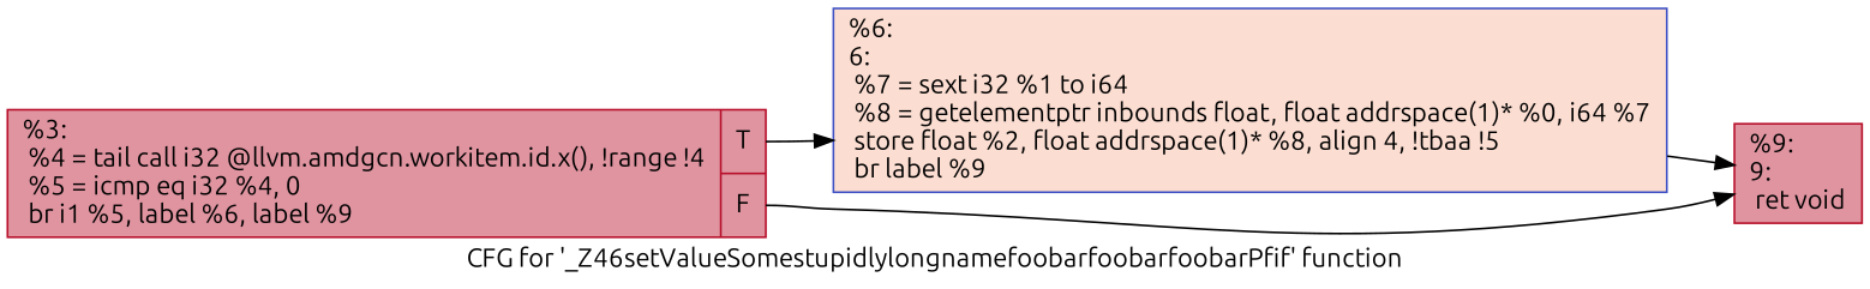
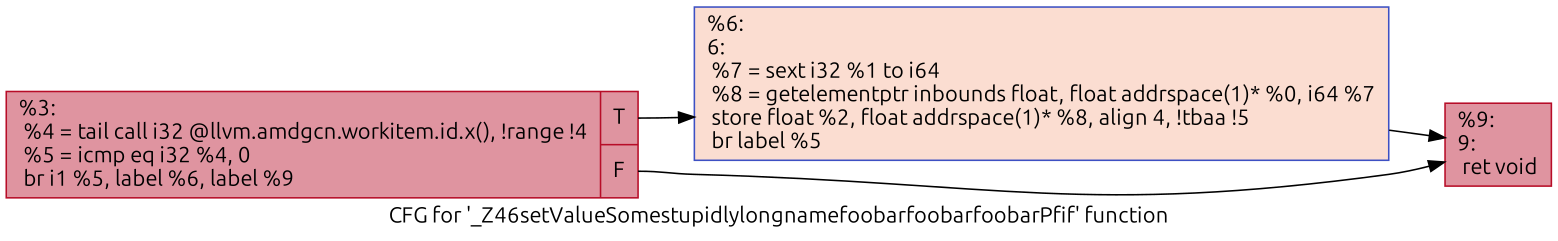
  digraph {
    label="CFG for '_Z46setValueSomestupidlylongnamefoobarfoobarfoobarPfif' function"
    rankdir=LR
    fontname=Ubuntu
    node [color="#b70d28ff" fillcolor="#b70d2870" shape=record style=filled fontname=Ubuntu]
    edge [fontname=Ubuntu]
    n1 [label="{%3:\l  %4 = tail call i32 @llvm.amdgcn.workitem.id.x(), !range !4\l  %5 = icmp eq i32 %4, 0\l  br i1 %5, label %6, label %9\l|{<s0>T|<s1>F}}"]
-   n2 [color="#3d50c3ff" fillcolor="#f7b39670" label="{%6:\l6:                                                \l  %7 = sext i32 %1 to i64\l  %8 = getelementptr inbounds float, float addrspace(1)* %0, i64 %7\l  store float %2, float addrspace(1)* %8, align 4, !tbaa !5\l  br label %9\l}"]
+   n2 [color="#3d50c3ff" fillcolor="#f7b39670" label="{%6:\l6:                                                \l  %7 = sext i32 %1 to i64\l  %8 = getelementptr inbounds float, float addrspace(1)* %0, i64 %7\l  store float %2, float addrspace(1)* %8, align 4, !tbaa !5\l  br label %5\l}"]
    n3 [label="{%9:\l9:                                                \l  ret void\l}"]
    n1 -> n2 [tailport=s0]
    n1 -> n3 [tailport=s1]
    n2 -> n3
  }
